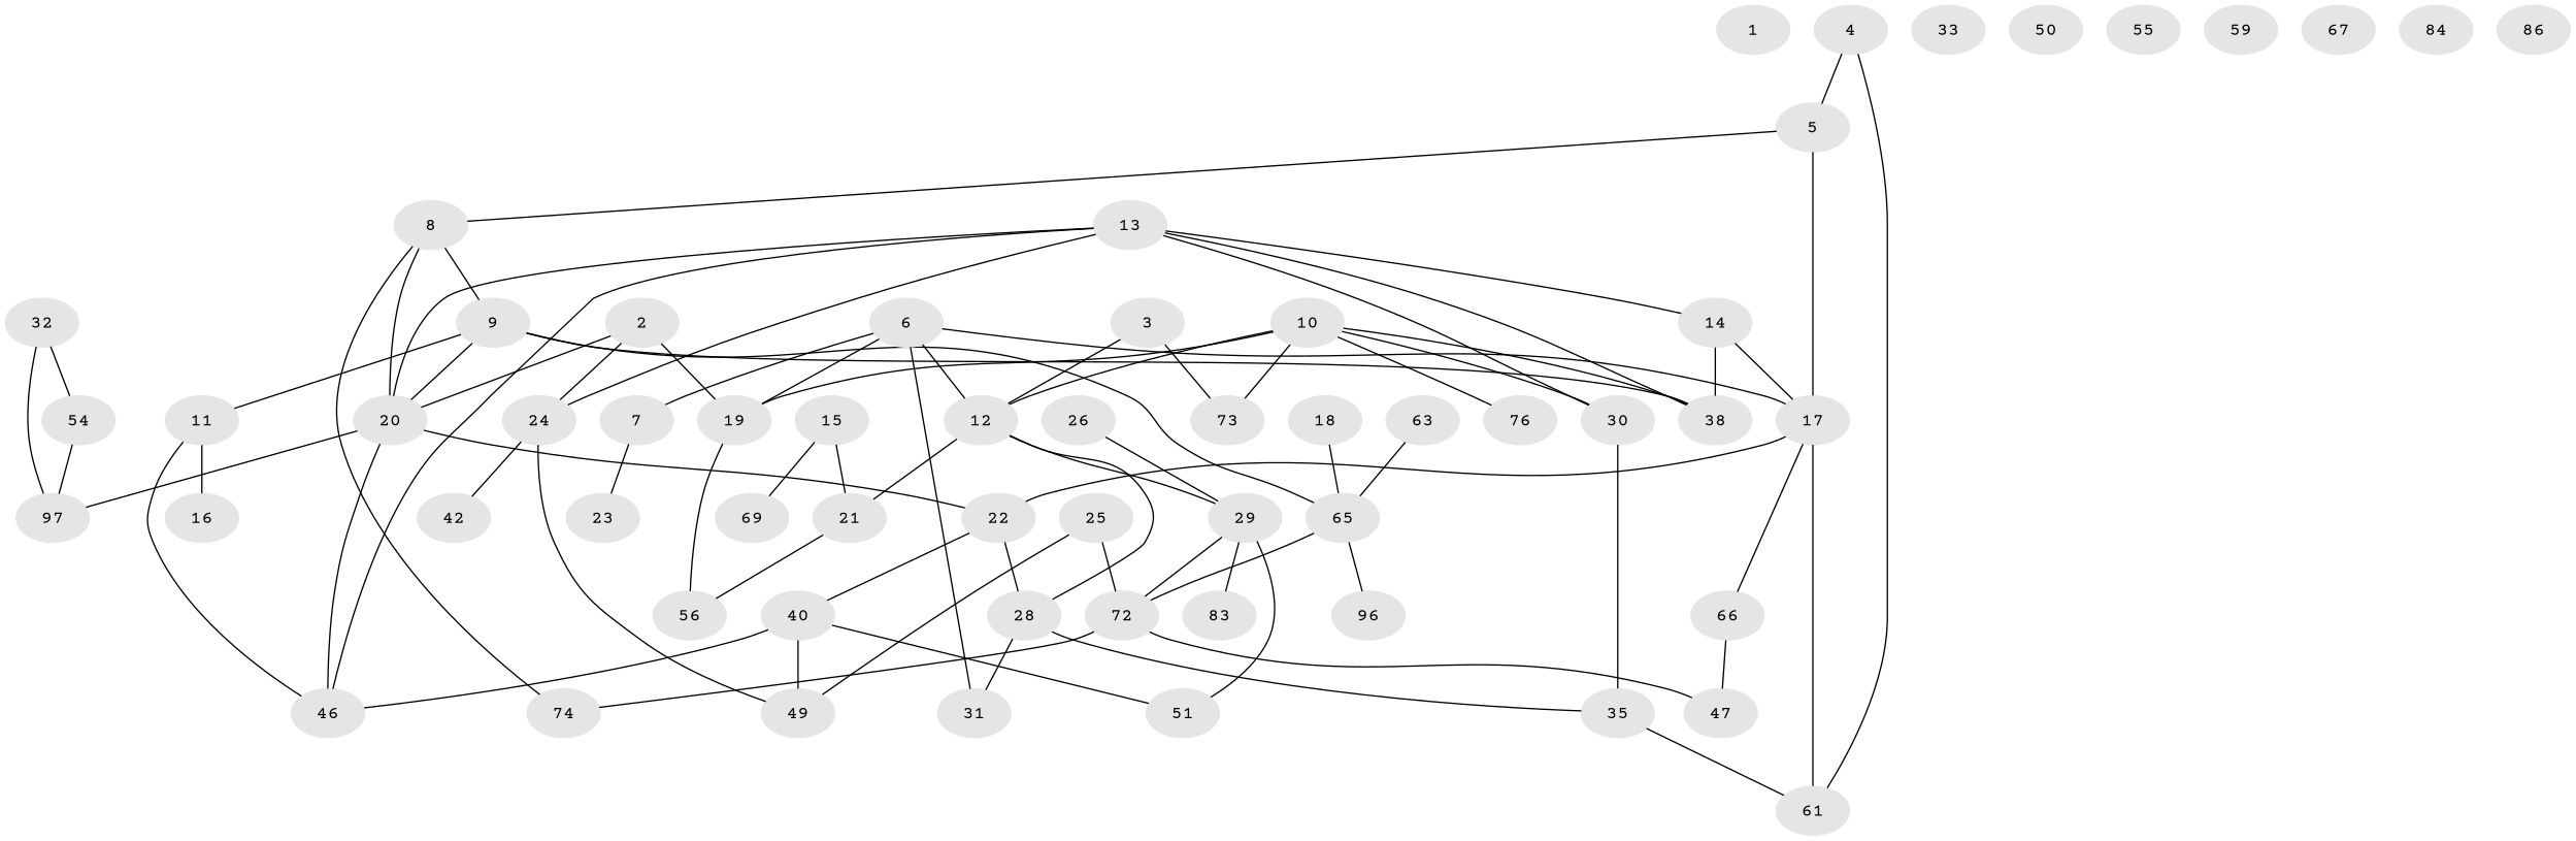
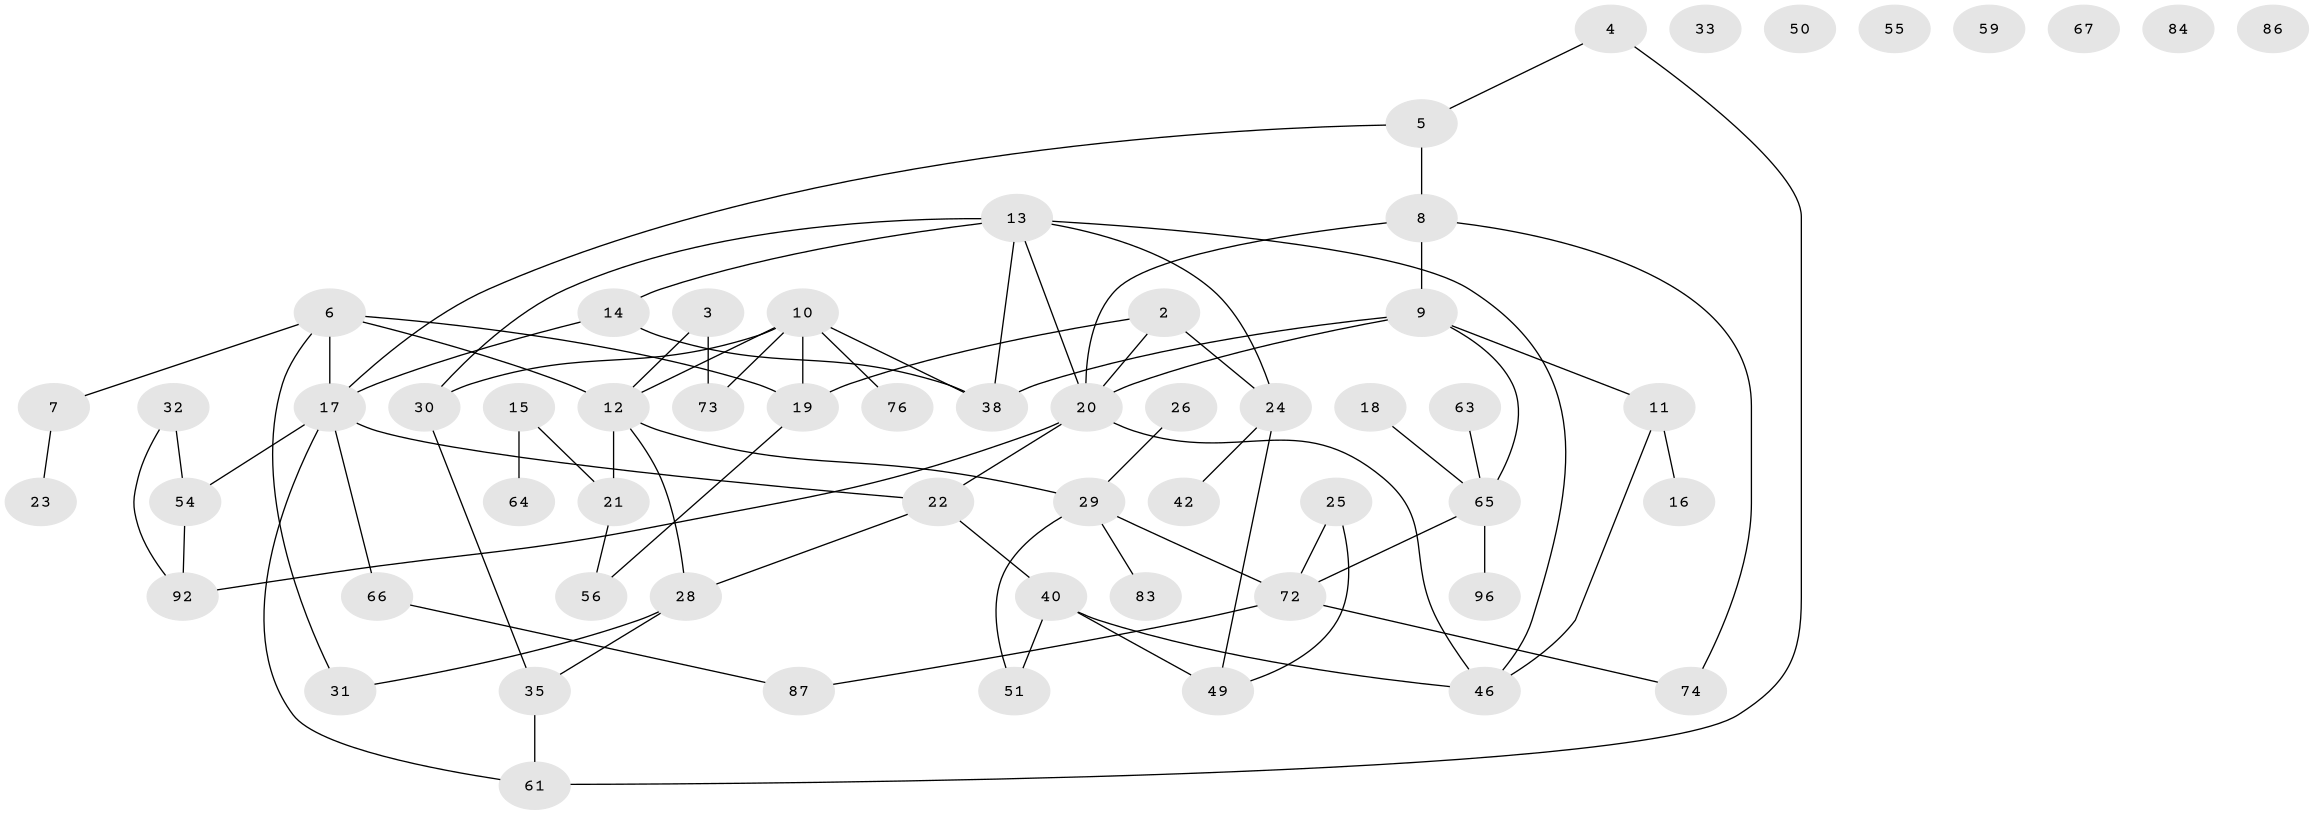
  graph {
    fontname="Courier Prime"
    node [color=gray90 fontname="Courier Prime" style=filled]
    edge [fontname="Courier Prime"]
-   1 [super="+43"]
    2 [super="+90"]
    19 [super="+48"]
    20 [super="+81"]
    24 [super="+44"]
    56
    46
-   92 [label=97]
+   92
    22 [super="+57"]
    42
    49
    12 [super="+60"]
    21 [super="+39"]
    28 [super="+36"]
    29 [super="+70"]
    3
    73 [super="+80"]
    4
    5
    61 [super="+77"]
    8 [super="+52"]
    17 [super="+45"]
    9 [super="+71"]
    74 [super="+85"]
    54 [super="+64"]
    66
    6 [super="+37"]
    7 [super="+41"]
    31
    23 [super="+62"]
    11 [super="+53"]
    38 [super="+78"]
    65 [super="+75"]
    16
    72 [super="+82"]
    n36 [label=96]
    10 [super="+27"]
    30 [super="+34"]
    76 [super="+89"]
    35
    51
    83
    13
    14
    15 [super="+79"]
-   69
+   69 [label=64]
    40 [super="+58"]
-   87 [label=47]
+   87
    18
    25 [super="+47"]
    26
    32 [super="+88"]
    33
    50
    55 [super="+68"]
    59
    63
    67
    84
    86
    2 -- 19
    2 -- 20
    2 -- 24
    19 -- 56
    20 -- 46
    20 -- 92
    20 -- 22
    24 -- 42
    24 -- 49
    22 -- 28
    22 -- 40
    12 -- 21
    12 -- 28 [weight=2]
    12 -- 29
    21 -- 56
    28 -- 31
    28 -- 35
    29 -- 72
    29 -- 51
    29 -- 83
    3 -- 12
    3 -- 73
    4 -- 5
    4 -- 61
    5 -- 8
    5 -- 17
    8 -- 20
    8 -- 9
    8 -- 74
    17 -- 22
    17 -- 61
+   17 -- 54
    17 -- 66
    9 -- 20
    9 -- 11
    9 -- 38
    9 -- 65
    54 -- 92
    66 -- 87
    6 -- 19
    6 -- 12
    6 -- 17
    6 -- 7
    6 -- 31
    7 -- 23
    11 -- 46
    11 -- 16
    65 -- 72
    65 -- n36
    72 -- 74
    72 -- 87
    10 -- 19
    10 -- 12
    10 -- 73
    10 -- 38
    10 -- 30
    10 -- 76
    30 -- 35
    35 -- 61
    13 -- 20
    13 -- 24
    13 -- 46
    13 -- 38
    13 -- 30
    13 -- 14
    14 -- 17
    14 -- 38
    15 -- 21
    15 -- 69
    40 -- 46
    40 -- 49
    40 -- 51
    18 -- 65
    25 -- 49
    25 -- 72
    26 -- 29 [weight=2]
    32 -- 92
    32 -- 54
    63 -- 65
  }
